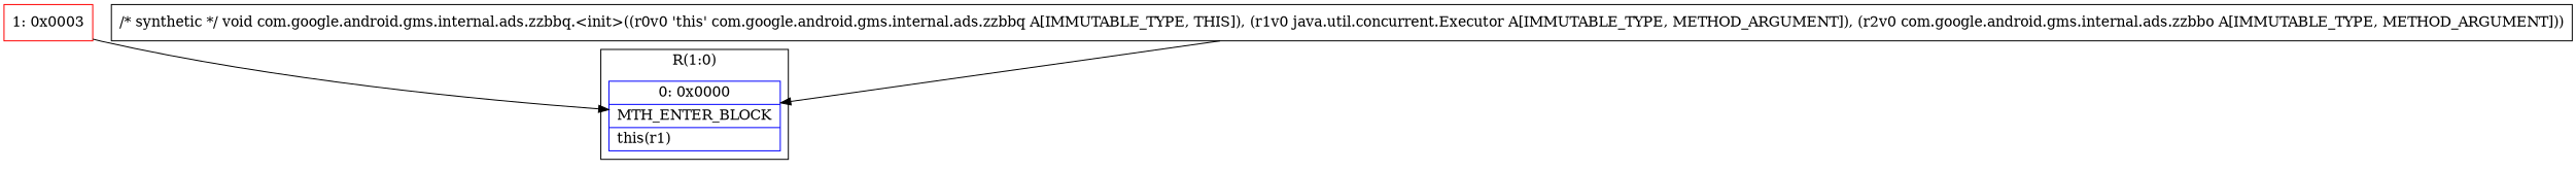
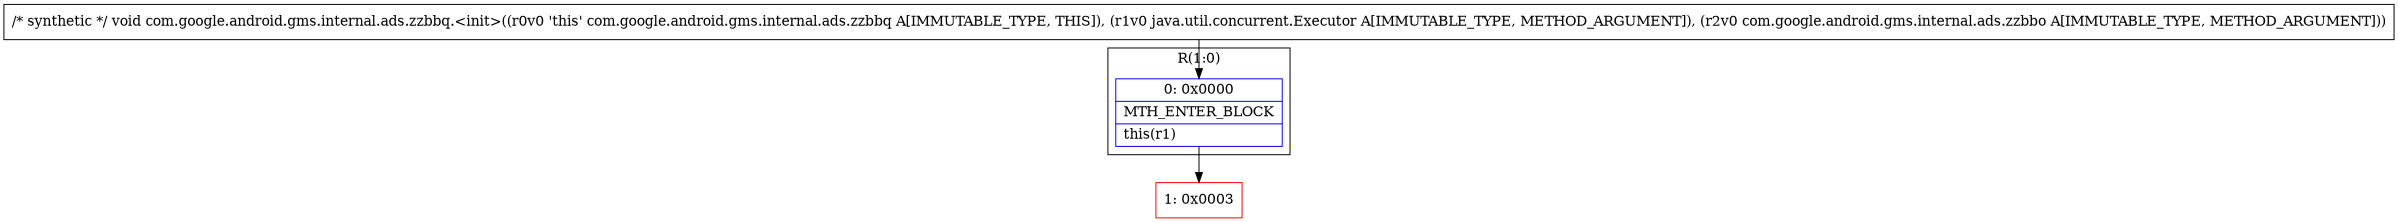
  digraph {
    node [shape=record]
    n1 [color=blue label="{0\:\ 0x0000|MTH_ENTER_BLOCK\l|this(r1)\l}"]
    n2 [color=red label="{1\:\ 0x0003}"]
    n3 [label="{\/* synthetic *\/ void com.google.android.gms.internal.ads.zzbbq.\<init\>((r0v0 'this' com.google.android.gms.internal.ads.zzbbq A[IMMUTABLE_TYPE, THIS]), (r1v0 java.util.concurrent.Executor A[IMMUTABLE_TYPE, METHOD_ARGUMENT]), (r2v0 com.google.android.gms.internal.ads.zzbbo A[IMMUTABLE_TYPE, METHOD_ARGUMENT])) }"]
    subgraph cluster_1 {
      label="R(1:0)"
      n1
    }
-   n2 -> n1
+   n1 -> n2
    n3 -> n1
  }
